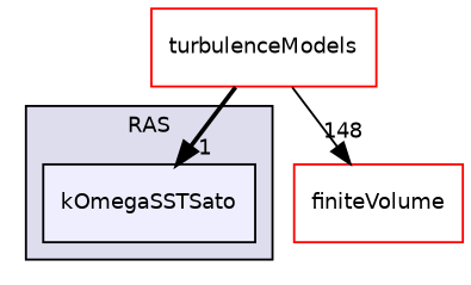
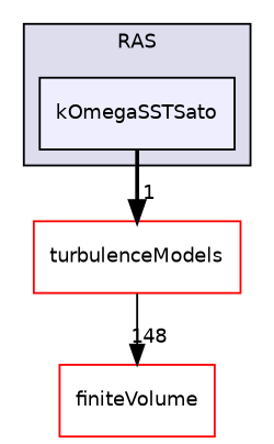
  digraph {
    compound=true
    node [fontname=Helvetica fontsize=10 shape=box color=red]
    edge [labeldistance=1.5 labelfontname=Helvetica labelfontsize=10]
    n1 [fillcolor="#eeeeff" label=kOmegaSSTSato pencolor=black style=filled color=""]
    n2 [label=turbulenceModels]
    n3 [label=finiteVolume]
    subgraph cluster_1 {
      bgcolor="#ddddee"
      fontname=Helvetica
      fontsize=10
      label=RAS
      pencolor=black
      n1
    }
-   n2 -> n1 [headlabel=1 style=bold]
+   n1 -> n2 [headlabel=1 style=bold]
    n2 -> n3 [headlabel=148 style=solid]
  }
